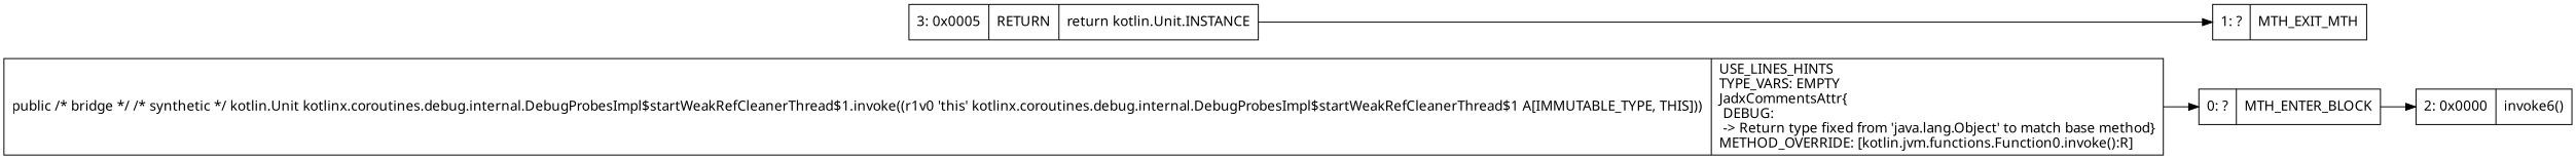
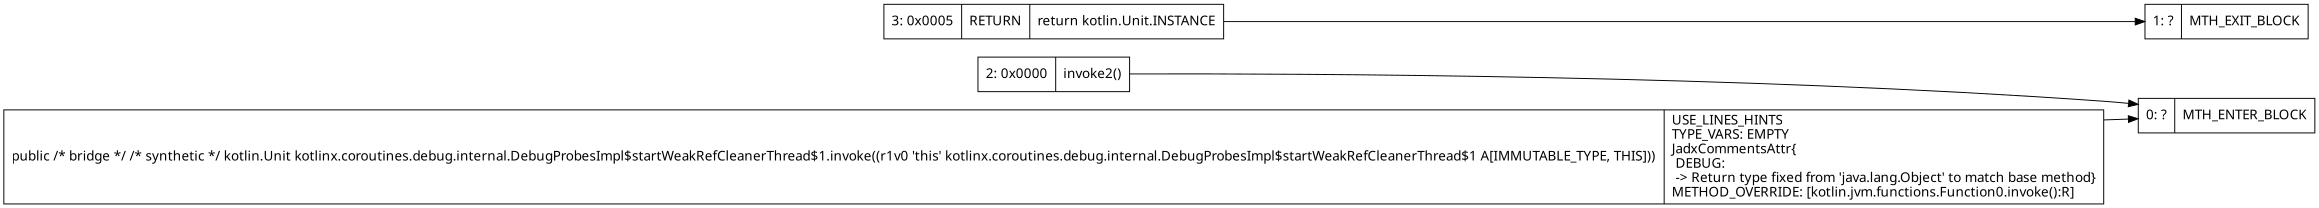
  digraph {
    fontname="Noto Sans"
    rankdir=LR
    node [fontname="Noto Sans" shape=record]
    edge [fontname="Noto Sans"]
    n1 [label="{0\:\ ?|MTH_ENTER_BLOCK\l}"]
-   n2 [label="{2\:\ 0x0000|invoke6()\l}"]
+   n2 [label="{2\:\ 0x0000|invoke2()\l}"]
    n3 [label="{3\:\ 0x0005|RETURN\l|return kotlin.Unit.INSTANCE\l}"]
-   n4 [label="{1\:\ ?|MTH_EXIT_MTH\l}"]
+   n4 [label="{1\:\ ?|MTH_EXIT_BLOCK\l}"]
    n5 [label="{public \/* bridge *\/ \/* synthetic *\/ kotlin.Unit kotlinx.coroutines.debug.internal.DebugProbesImpl$startWeakRefCleanerThread$1.invoke((r1v0 'this' kotlinx.coroutines.debug.internal.DebugProbesImpl$startWeakRefCleanerThread$1 A[IMMUTABLE_TYPE, THIS]))  | USE_LINES_HINTS\lTYPE_VARS: EMPTY\lJadxCommentsAttr\{\l DEBUG: \l \-\> Return type fixed from 'java.lang.Object' to match base method\}\lMETHOD_OVERRIDE: [kotlin.jvm.functions.Function0.invoke():R]\l}"]
-   n1 -> n2
+   n2 -> n1
    n3 -> n4
    n5 -> n1
  }
